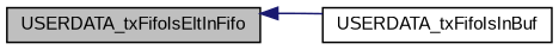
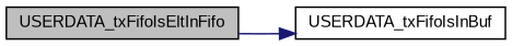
  digraph {
    rankdir=LR
    fontname="Liberation Sans"
    node [color=black fontname="Liberation Sans" fontsize=10 shape=record style=filled]
    n1 [fillcolor=grey75 fontcolor=black height=0.2 label=USERDATA_txFifoIsEltInFifo width=0.4]
    n2 [fillcolor=white height=0.2 label=USERDATA_txFifoIsInBuf width=0.4]
-   n2 -> n1 [color=midnightblue fontname="Liberation Sans" fontsize=10 labelfontname=Helvetica labelfontsize=10 style=solid]
+   n1 -> n2 [color=midnightblue fontname="Liberation Sans" fontsize=10 labelfontname=Helvetica labelfontsize=10 style=solid]
  }
